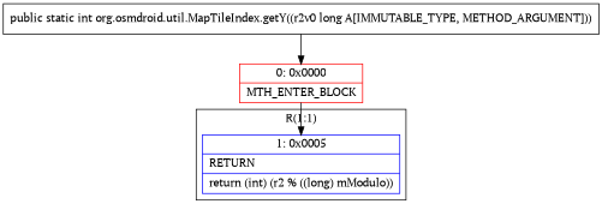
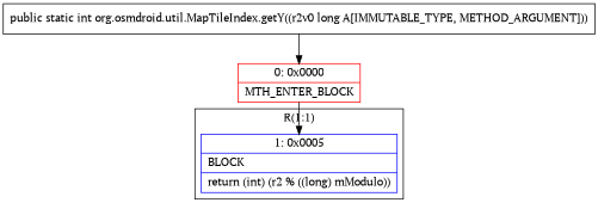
  digraph {
    fontname="PT Serif"
    node [shape=record fontname="PT Serif"]
    edge [fontname="PT Serif"]
-   n1 [color=blue label="{1\:\ 0x0005|RETURN\l|return (int) (r2 % ((long) mModulo))\l}"]
+   n1 [color=blue label="{1\:\ 0x0005|BLOCK\l|return (int) (r2 % ((long) mModulo))\l}"]
    n2 [color=red label="{0\:\ 0x0000|MTH_ENTER_BLOCK\l}"]
    n3 [label="{public static int org.osmdroid.util.MapTileIndex.getY((r2v0 long A[IMMUTABLE_TYPE, METHOD_ARGUMENT])) }"]
    subgraph cluster_1 {
      label="R(1:1)"
      n1
    }
    n2 -> n1
    n3 -> n2
  }
